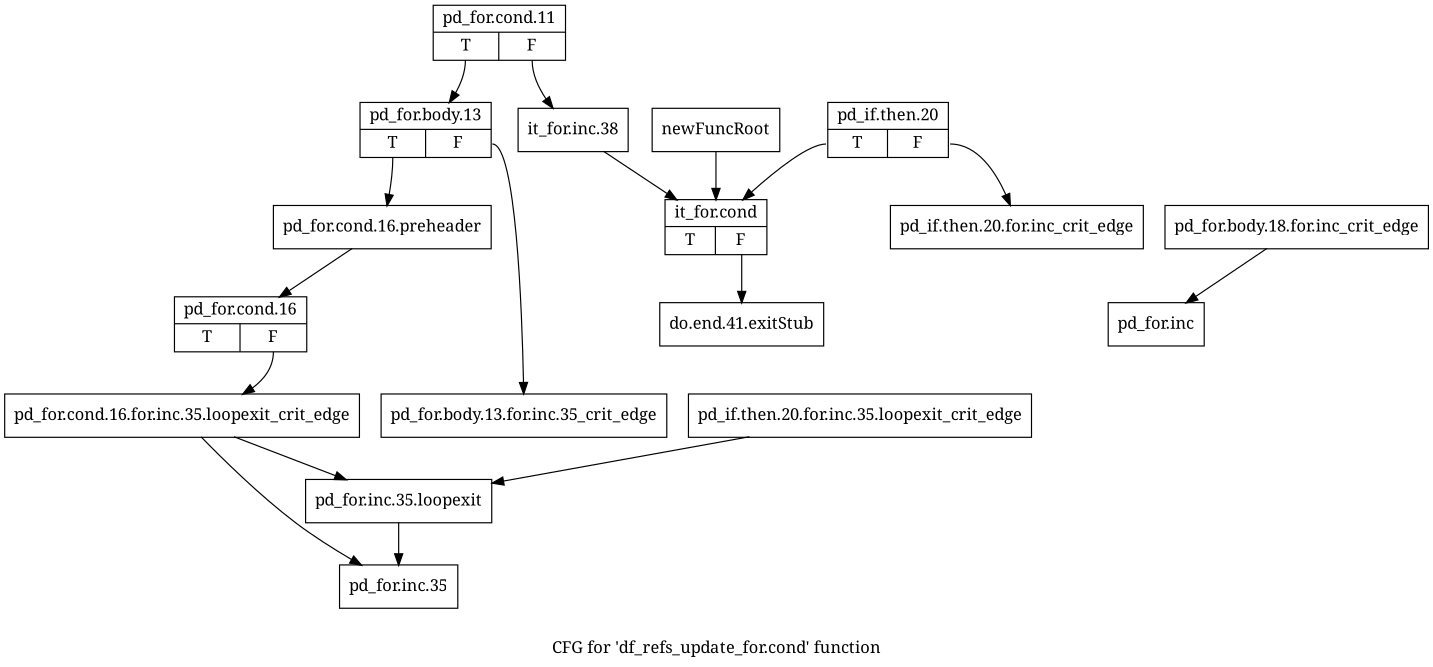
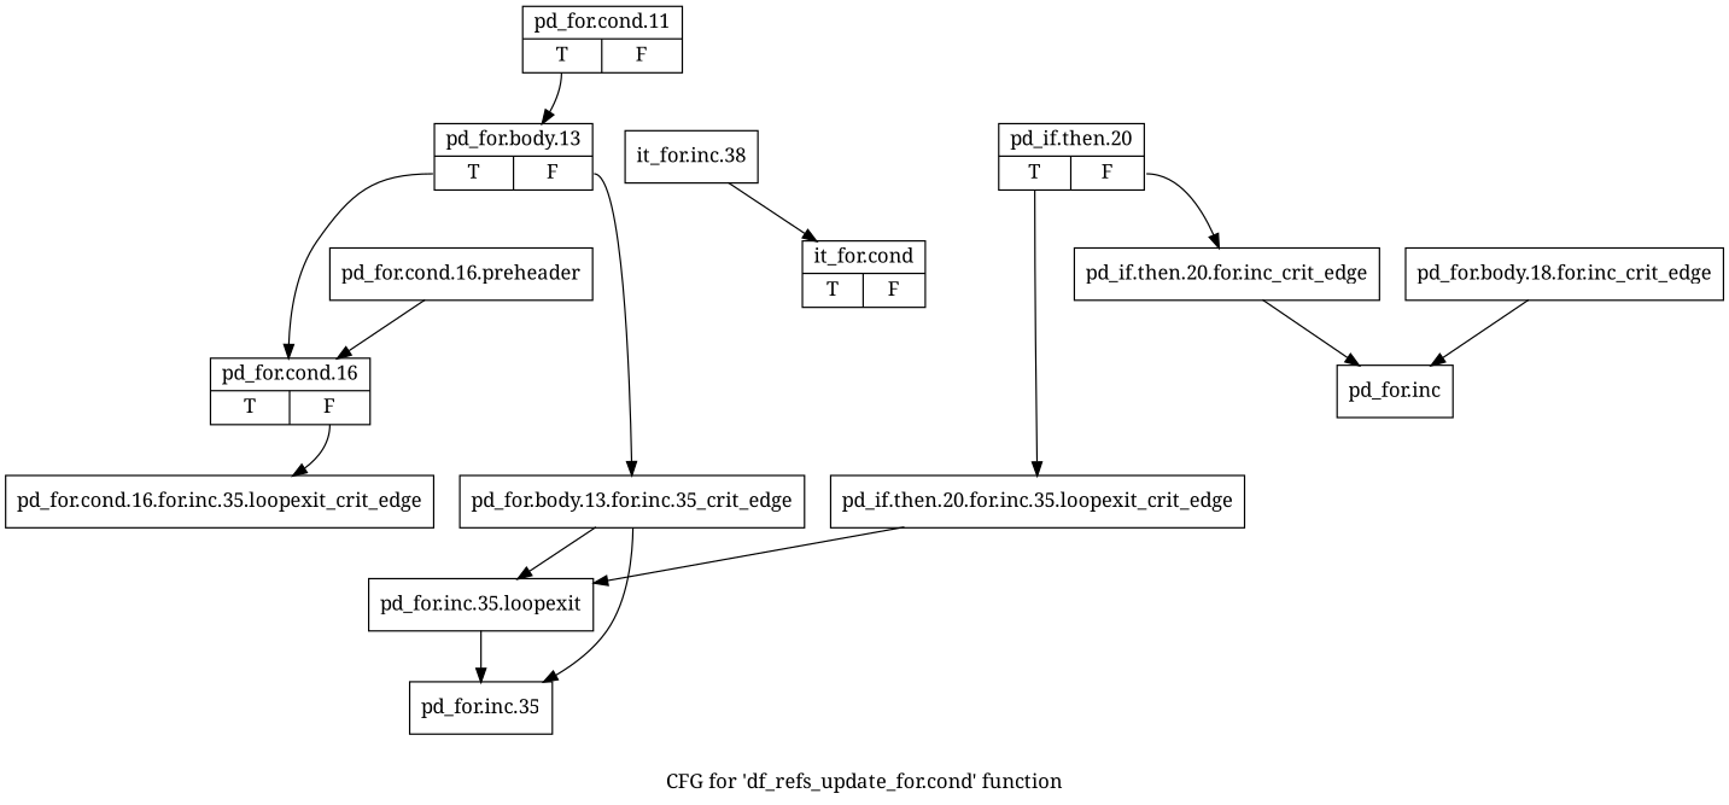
  digraph {
    fontname="Noto Serif"
    label="CFG for 'df_refs_update_for.cond' function"
    node [fontname="Noto Serif" shape=record]
    edge [fontname="Noto Serif"]
-   n1 [label="{newFuncRoot}"]
    n2 [label="{it_for.cond|{<s0>T|<s1>F}}"]
-   n3 [label="{do.end.41.exitStub}"]
    n4 [label="{pd_for.cond.11|{<s0>T|<s1>F}}"]
    n5 [label="{pd_for.body.13|{<s0>T|<s1>F}}"]
    n6 [label="{it_for.inc.38}"]
    n7 [label="{pd_for.cond.16.preheader}"]
    n8 [label="{pd_for.body.13.for.inc.35_crit_edge}"]
    n9 [label="{pd_for.cond.16|{<s0>T|<s1>F}}"]
    n10 [label="{pd_for.inc.35}"]
    n11 [label="{pd_for.cond.16.for.inc.35.loopexit_crit_edge}"]
    n12 [label="{pd_for.inc.35.loopexit}"]
    n13 [label="{pd_if.then.20|{<s0>T|<s1>F}}"]
    n14 [label="{pd_if.then.20.for.inc.35.loopexit_crit_edge}"]
    n15 [label="{pd_if.then.20.for.inc_crit_edge}"]
    n16 [label="{pd_for.body.18.for.inc_crit_edge}"]
    n17 [label="{pd_for.inc}"]
-   n1 -> n2
-   n2 -> n3 [tailport=s1]
    n4 -> n5 [tailport=s0]
-   n4 -> n6 [tailport=s1]
-   n5 -> n7 [tailport=s0]
+   n5 -> n9 [tailport=s0]
    n5 -> n8 [tailport=s1]
    n6 -> n2
    n7 -> n9
-   n11 -> n10
+   n8 -> n10
    n9 -> n11 [tailport=s1]
-   n11 -> n12
+   n8 -> n12
    n12 -> n10
-   n13 -> n2 [tailport=s0]
+   n13 -> n14 [tailport=s0]
    n13 -> n15 [tailport=s1]
    n14 -> n12
+   n15 -> n17
    n16 -> n17
  }
